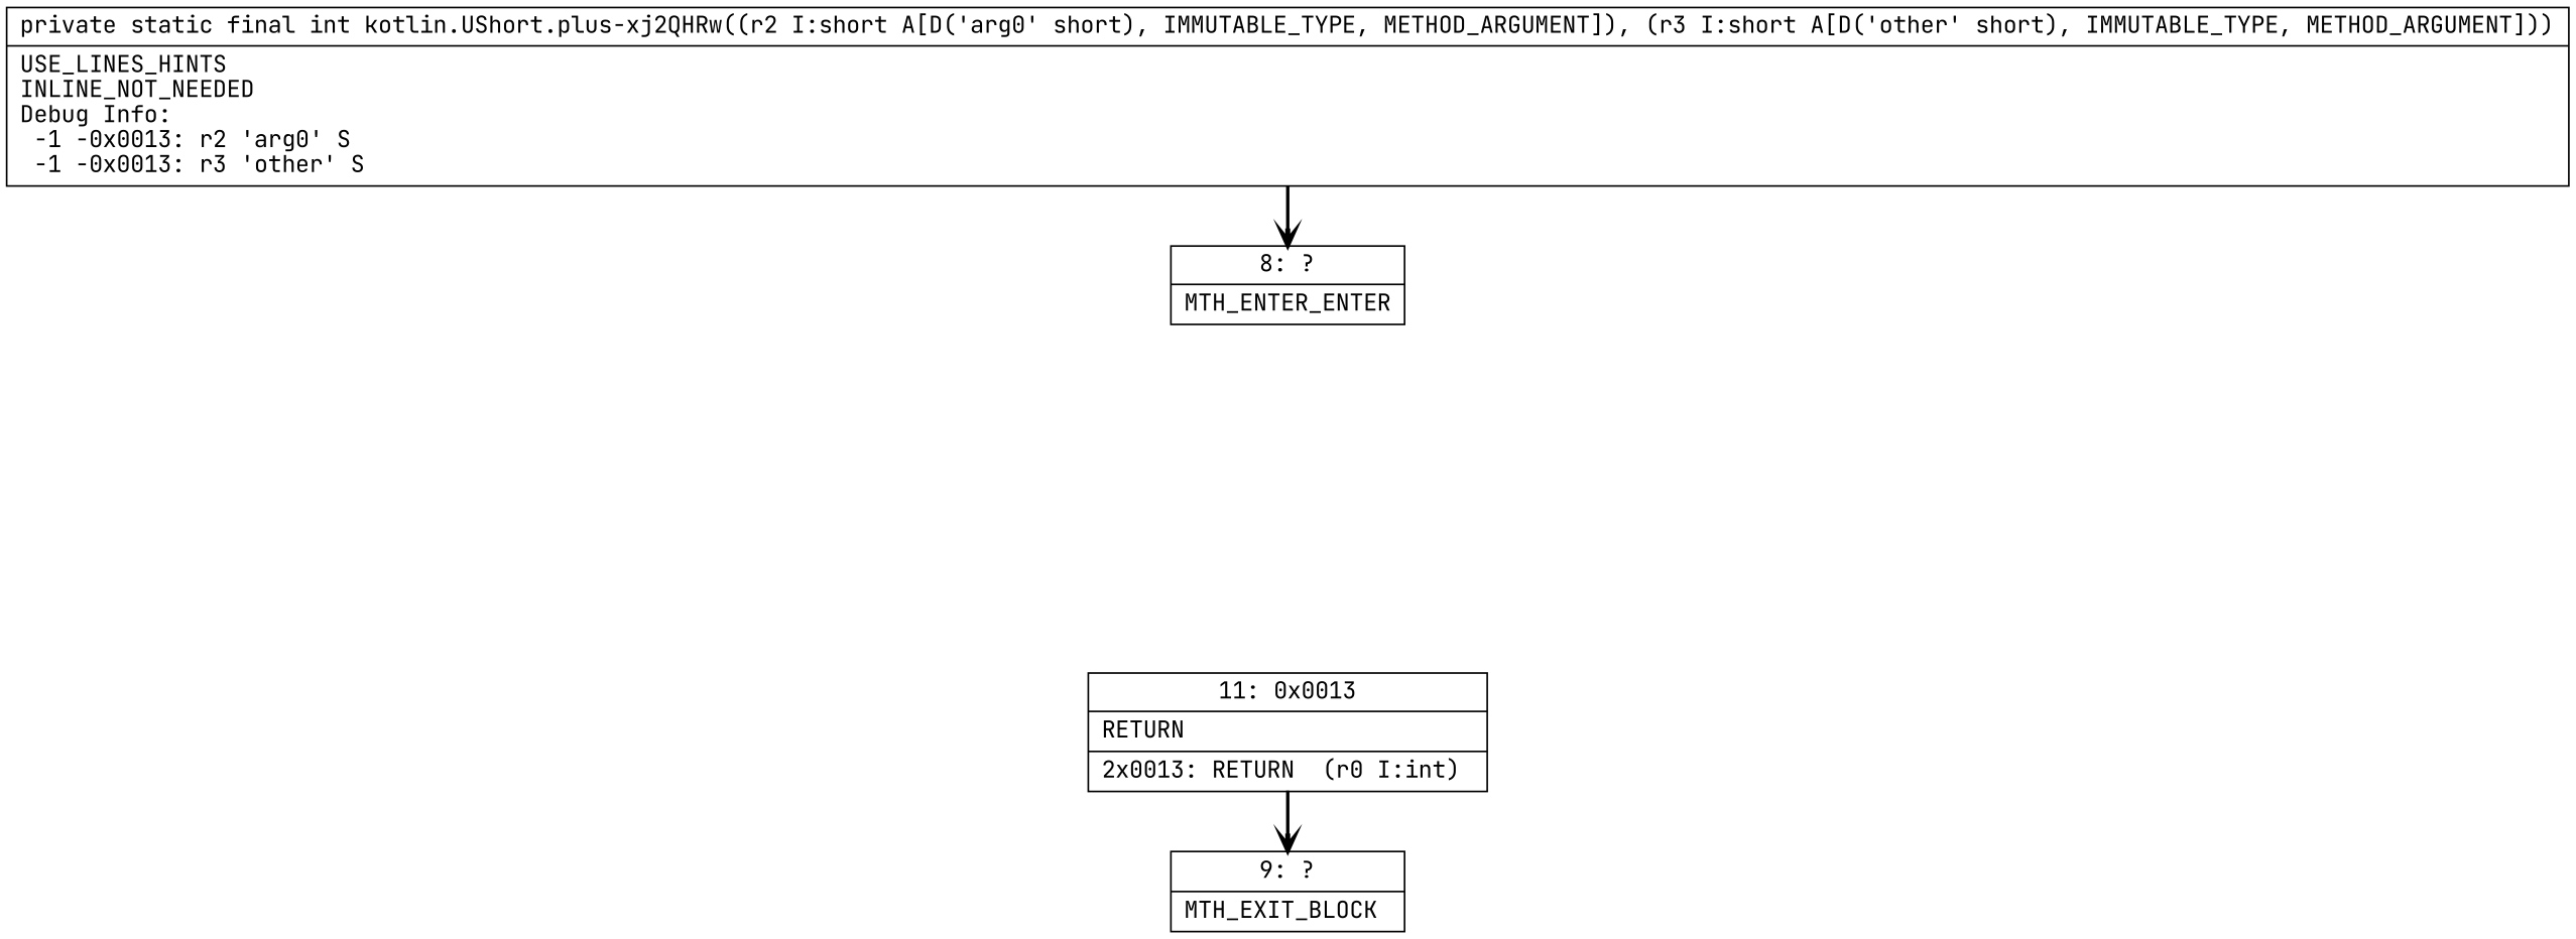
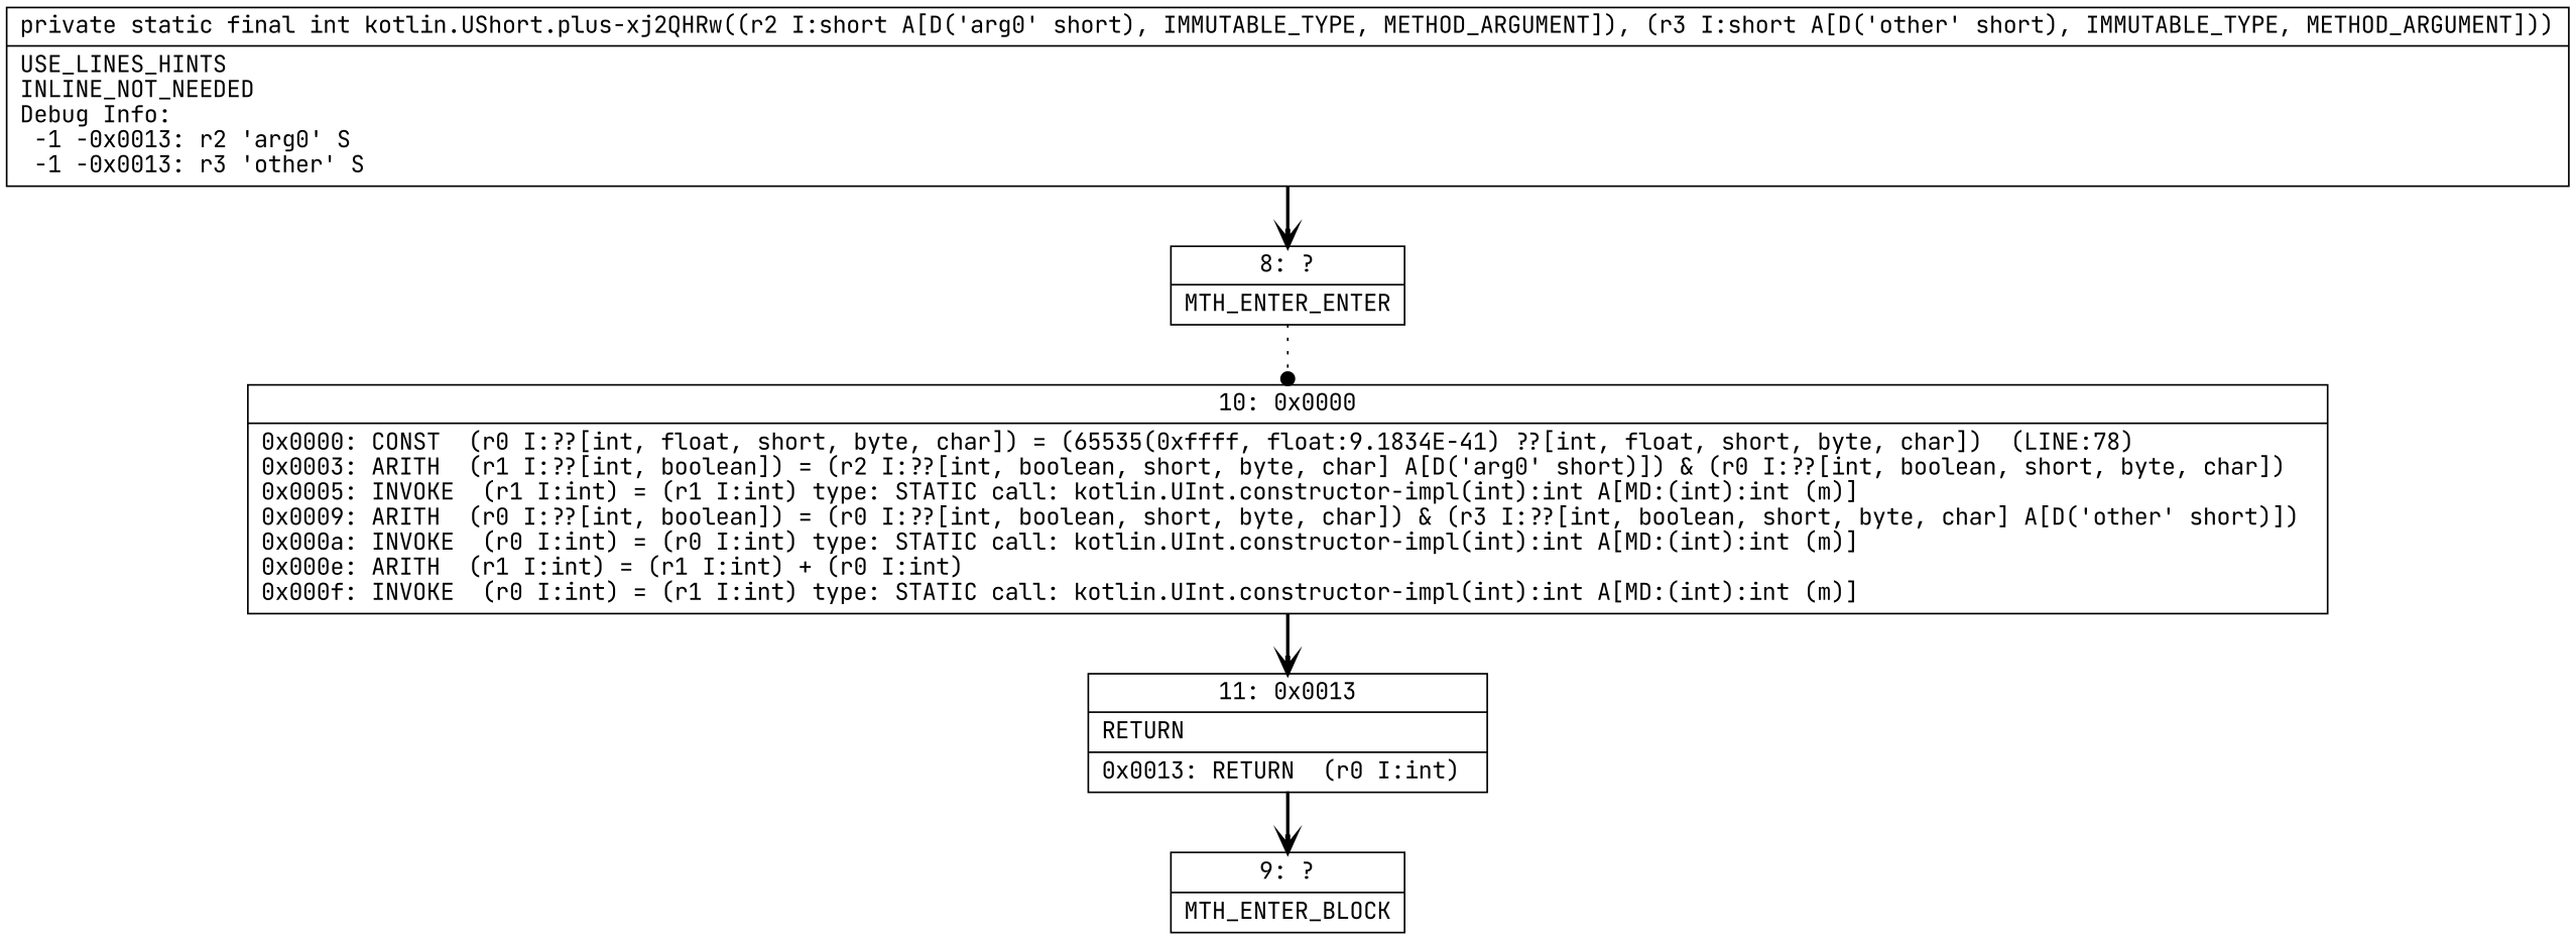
  digraph {
    fontname="JetBrains Mono"
    node [fontname="JetBrains Mono" shape=record]
    edge [arrowhead=vee fontname="JetBrains Mono" style=bold]
    n1 [label="{8\:\ ?|MTH_ENTER_ENTER\l}"]
-   n3 [label="{11\:\ 0x0013|RETURN\l|2x0013: RETURN  (r0 I:int) \l}"]
-   n4 [label="{9\:\ ?|MTH_EXIT_BLOCK\l}"]
+   n2 [label="{10\:\ 0x0000|0x0000: CONST  (r0 I:??[int, float, short, byte, char]) = (65535(0xffff, float:9.1834E\-41) ??[int, float, short, byte, char])  (LINE:78)\l0x0003: ARITH  (r1 I:??[int, boolean]) = (r2 I:??[int, boolean, short, byte, char] A[D('arg0' short)]) & (r0 I:??[int, boolean, short, byte, char]) \l0x0005: INVOKE  (r1 I:int) = (r1 I:int) type: STATIC call: kotlin.UInt.constructor\-impl(int):int A[MD:(int):int (m)]\l0x0009: ARITH  (r0 I:??[int, boolean]) = (r0 I:??[int, boolean, short, byte, char]) & (r3 I:??[int, boolean, short, byte, char] A[D('other' short)]) \l0x000a: INVOKE  (r0 I:int) = (r0 I:int) type: STATIC call: kotlin.UInt.constructor\-impl(int):int A[MD:(int):int (m)]\l0x000e: ARITH  (r1 I:int) = (r1 I:int) + (r0 I:int) \l0x000f: INVOKE  (r0 I:int) = (r1 I:int) type: STATIC call: kotlin.UInt.constructor\-impl(int):int A[MD:(int):int (m)]\l}"]
+   n3 [label="{11\:\ 0x0013|RETURN\l|0x0013: RETURN  (r0 I:int) \l}"]
+   n4 [label="{9\:\ ?|MTH_ENTER_BLOCK\l}"]
    n5 [label="{private static final int kotlin.UShort.plus\-xj2QHRw((r2 I:short A[D('arg0' short), IMMUTABLE_TYPE, METHOD_ARGUMENT]), (r3 I:short A[D('other' short), IMMUTABLE_TYPE, METHOD_ARGUMENT]))  | USE_LINES_HINTS\lINLINE_NOT_NEEDED\lDebug Info:\l  \-1 \-0x0013: r2 'arg0' S\l  \-1 \-0x0013: r3 'other' S\l}"]
+   n1 -> n2 [arrowhead=dot style=dotted]
+   n2 -> n3
    n3 -> n4
    n5 -> n1
  }
